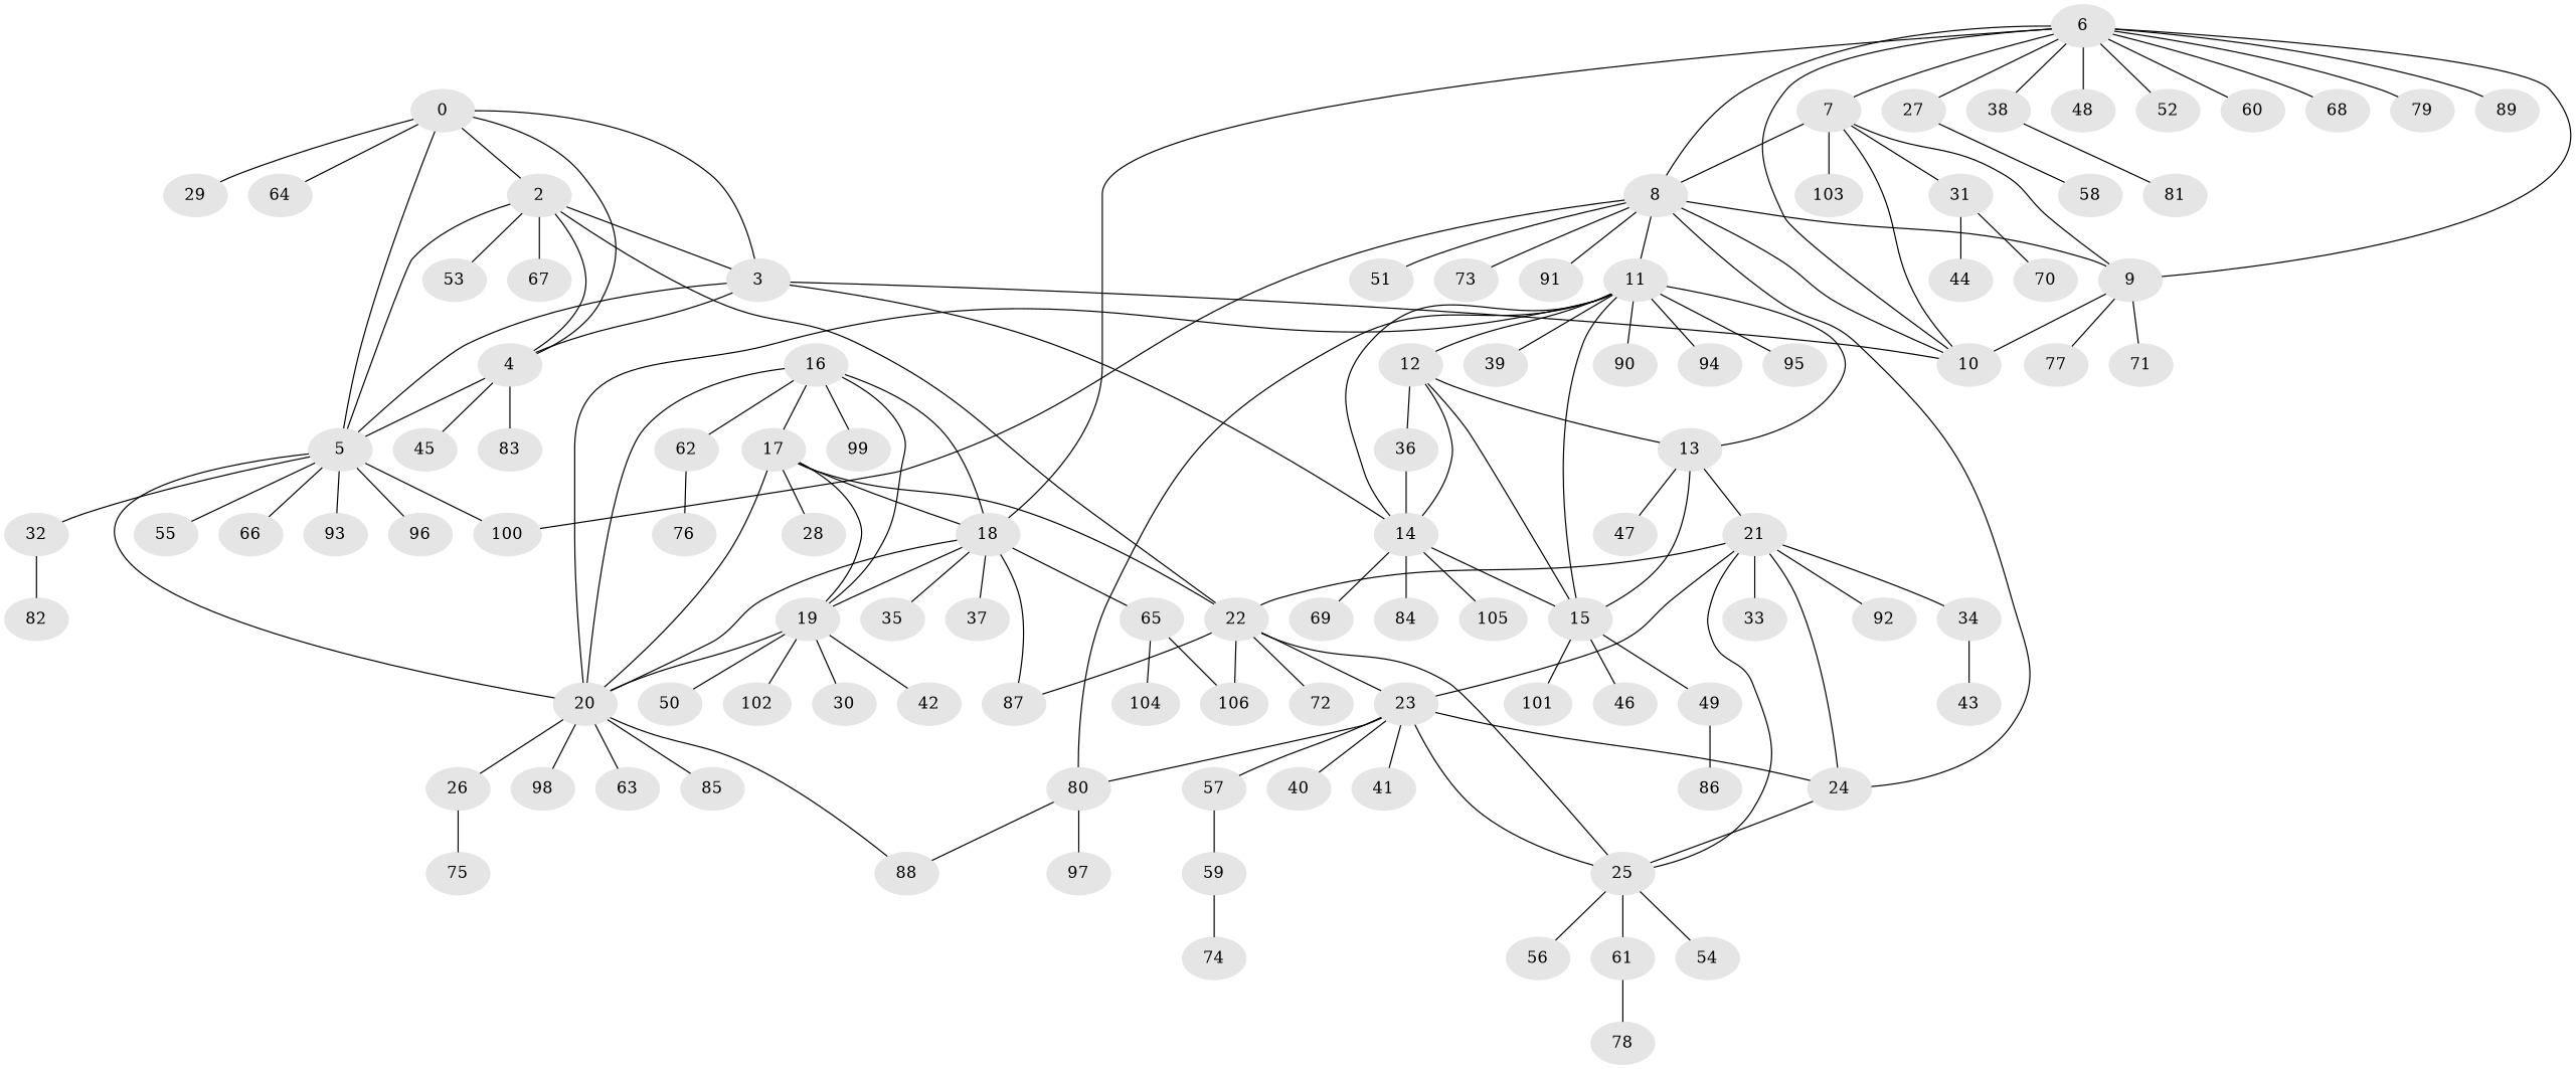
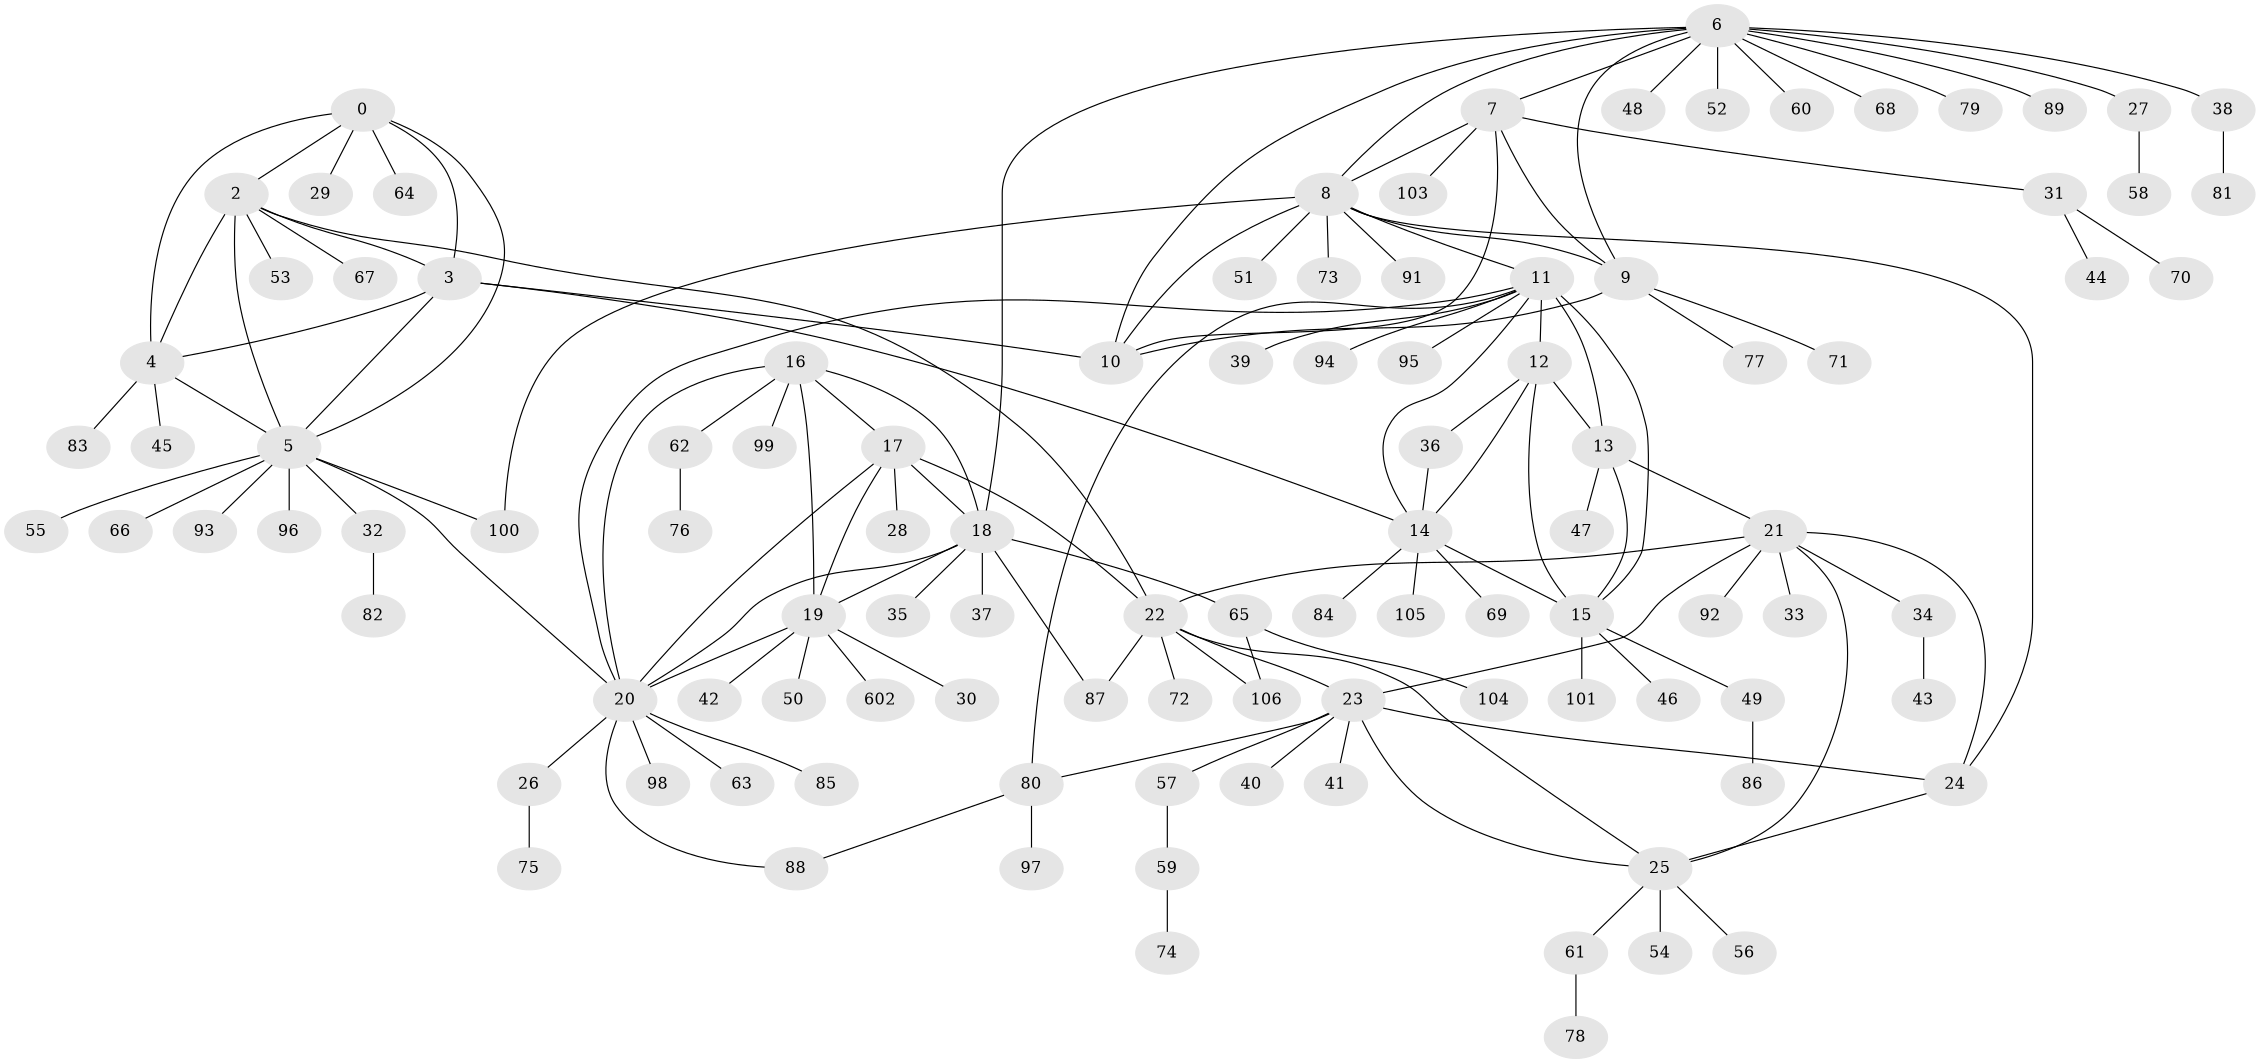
  graph {
    node [color=gray90 style=filled]
    n1 [label=0]
    2
    3
    4
    5
    29
    64
    22
    53
    67
    10
    14
    45
    83
    20
    32
    55
    66
    93
    96
    100
    87
    23
    25
    72
    106
    15
    69
    84
    105
    26
    63
    85
    88
    98
    82
    6
    7
    8
    9
    18
    27
    38
    48
    52
    60
    68
    79
    89
    31
    103
    11
    24
    51
    73
    91
    71
    77
    19
    35
    37
    65
    58
    81
    44
    70
    12
    13
    39
    80
-   90
    94
    95
    36
    21
    47
    46
    49
    101
    97
    33
    34
    92
    86
    16
    17
    62
    99
    28
    30
    42
    50
-   102
+   102 [label=602]
    76
    104
    75
    40
    41
    57
    54
    56
    61
    43
    59
    78
    74
    n1 -- 2
    n1 -- 3
    n1 -- 4
    n1 -- 5
    n1 -- 29
    n1 -- 64
    2 -- 3
    2 -- 4
    2 -- 5
    2 -- 22
    2 -- 53
    2 -- 67
    3 -- 4
    3 -- 5
    3 -- 10
    3 -- 14
    4 -- 5
    4 -- 45
    4 -- 83
    5 -- 20
    5 -- 32
    5 -- 55
    5 -- 66
    5 -- 93
    5 -- 96
    5 -- 100
    22 -- 87
    22 -- 23
    22 -- 25
    22 -- 72
    22 -- 106
    14 -- 15
    14 -- 69
    14 -- 84
    14 -- 105
    20 -- 26
    20 -- 63
    20 -- 85
    20 -- 88
    20 -- 98
    32 -- 82
    23 -- 25
    23 -- 24
    23 -- 80
    23 -- 40
    23 -- 41
    23 -- 57
    25 -- 54
    25 -- 56
    25 -- 61
    15 -- 46
    15 -- 49
    15 -- 101
    26 -- 75
    6 -- 10
    6 -- 7
    6 -- 8
    6 -- 9
    6 -- 18
    6 -- 27
    6 -- 38
    6 -- 48
    6 -- 52
    6 -- 60
    6 -- 68
    6 -- 79
    6 -- 89
    7 -- 10
    7 -- 8
    7 -- 9
    7 -- 31
    7 -- 103
    8 -- 10
    8 -- 100
    8 -- 9
    8 -- 11
    8 -- 24
    8 -- 51
    8 -- 73
    8 -- 91
    9 -- 10
    9 -- 71
    9 -- 77
    18 -- 20
    18 -- 87
    18 -- 19
    18 -- 35
    18 -- 37
    18 -- 65
    27 -- 58
    38 -- 81
    31 -- 44
    31 -- 70
    11 -- 14
    11 -- 20
    11 -- 15
    11 -- 12
    11 -- 13
    11 -- 39
    11 -- 80
-   11 -- 90
    11 -- 94
    11 -- 95
    24 -- 25
    19 -- 20
    19 -- 30
    19 -- 42
    19 -- 50
    19 -- 102
    65 -- 106
    65 -- 104
    12 -- 14
    12 -- 15
    12 -- 13
    12 -- 36
    13 -- 15
    13 -- 21
    13 -- 47
    80 -- 88
    80 -- 97
    36 -- 14
    21 -- 22
    21 -- 23
    21 -- 25
    21 -- 24
    21 -- 33
    21 -- 34
    21 -- 92
    49 -- 86
    34 -- 43
    16 -- 20
    16 -- 18
    16 -- 19
    16 -- 17
    16 -- 62
    16 -- 99
    17 -- 22
    17 -- 20
    17 -- 18
    17 -- 19
    17 -- 28
    62 -- 76
    57 -- 59
    61 -- 78
    59 -- 74
  }
